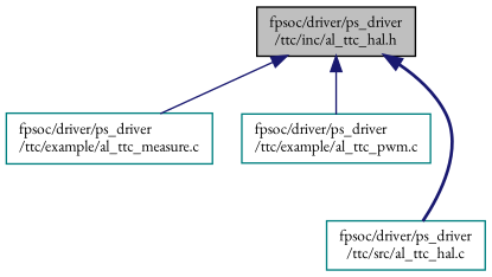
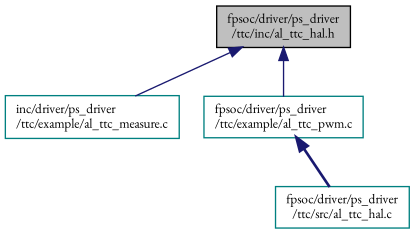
  digraph {
    fontname="EB Garamond"
    node [color=teal fillcolor=white fontname="EB Garamond" fontsize=10 shape=record style=filled]
    edge [color=midnightblue dir=back fontname="EB Garamond" fontsize=10 labelfontname=Helvetica labelfontsize=10 style=solid]
    n1 [color=black fillcolor=grey75 fontcolor=black height=0.2 label="fpsoc/driver/ps_driver\l/ttc/inc/al_ttc_hal.h" width=0.4]
-   n2 [height=0.2 label="fpsoc/driver/ps_driver\l/ttc/example/al_ttc_measure.c" width=0.4]
+   n2 [height=0.2 label="inc/driver/ps_driver\l/ttc/example/al_ttc_measure.c" width=0.4]
    n3 [height=0.2 label="fpsoc/driver/ps_driver\l/ttc/example/al_ttc_pwm.c" width=0.4]
    n4 [height=0.2 label="fpsoc/driver/ps_driver\l/ttc/src/al_ttc_hal.c" width=0.4]
    n1 -> n2
    n1 -> n3
-   n1 -> n4 [style=bold]
+   n3 -> n4 [style=bold]
  }
